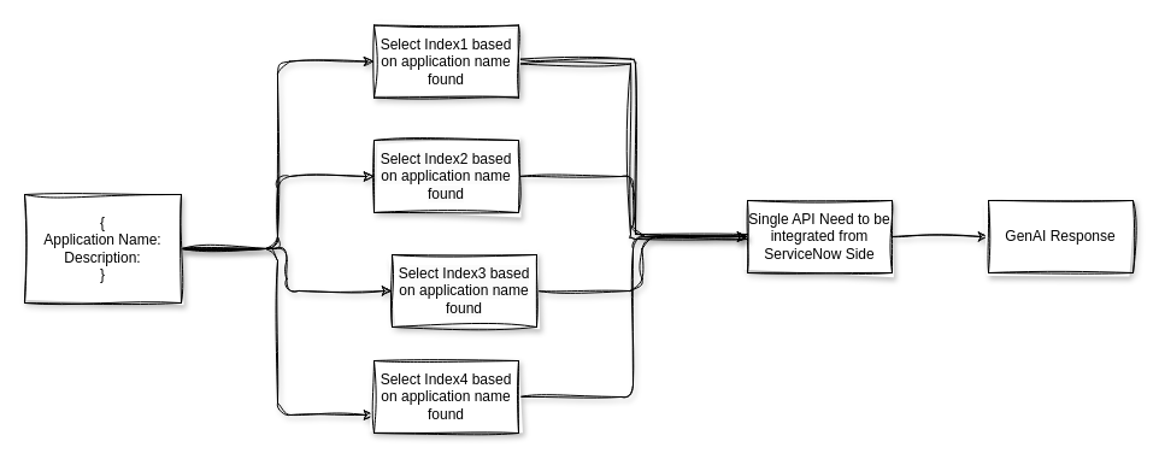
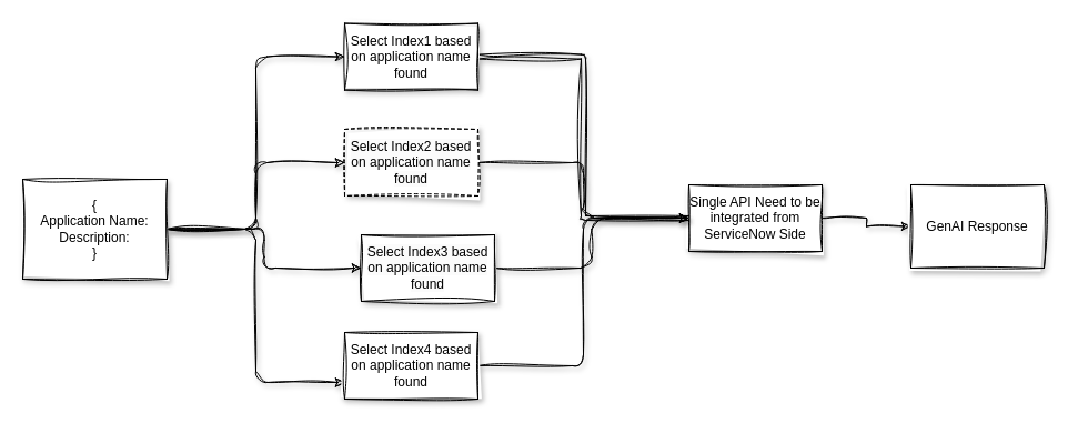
  <mxCell id="0" />
  <mxCell id="1" parent="0" />
  <mxCell id="2" style="edgeStyle=orthogonalEdgeStyle;rounded=1;orthogonalLoop=1;jettySize=auto;html=1;exitX=1;exitY=0.5;exitDx=0;exitDy=0;entryX=0;entryY=0.5;entryDx=0;entryDy=0;curved=0;sketch=1;curveFitting=1;jiggle=2;shadow=1;" edge="1" parent="1" source="6" target="16"><mxGeometry relative="1" as="geometry" /></mxCell>
  <mxCell id="3" style="edgeStyle=orthogonalEdgeStyle;rounded=1;orthogonalLoop=1;jettySize=auto;html=1;exitX=1;exitY=0.5;exitDx=0;exitDy=0;entryX=0;entryY=0.75;entryDx=0;entryDy=0;curved=0;sketch=1;curveFitting=1;jiggle=2;shadow=1;" edge="1" parent="1" source="6" target="10"><mxGeometry relative="1" as="geometry" /></mxCell>
  <mxCell id="4" style="edgeStyle=orthogonalEdgeStyle;rounded=1;orthogonalLoop=1;jettySize=auto;html=1;exitX=1;exitY=0.5;exitDx=0;exitDy=0;entryX=0;entryY=0.5;entryDx=0;entryDy=0;curved=0;sketch=1;curveFitting=1;jiggle=2;shadow=1;" edge="1" parent="1" source="6" target="14"><mxGeometry relative="1" as="geometry" /></mxCell>
  <mxCell id="5" style="edgeStyle=orthogonalEdgeStyle;rounded=1;orthogonalLoop=1;jettySize=auto;html=1;exitX=1;exitY=0.5;exitDx=0;exitDy=0;entryX=0;entryY=0.5;entryDx=0;entryDy=0;curved=0;sketch=1;curveFitting=1;jiggle=2;shadow=1;" edge="1" parent="1" source="6" target="12"><mxGeometry relative="1" as="geometry" /></mxCell>
  <mxCell id="6" value="{&lt;div&gt;Application Name:&lt;div&gt;Description:&lt;/div&gt;&lt;div&gt;}&lt;/div&gt;&lt;/div&gt;" style="whiteSpace=wrap;html=1;sketch=1;curveFitting=1;jiggle=2;shadow=1;" vertex="1" parent="1"><mxGeometry x="20" y="161" width="130" height="90" as="geometry" /></mxCell>
  <mxCell id="7" style="edgeStyle=orthogonalEdgeStyle;rounded=0;orthogonalLoop=1;jettySize=auto;html=1;exitX=1;exitY=0.5;exitDx=0;exitDy=0;entryX=0;entryY=0.5;entryDx=0;entryDy=0;sketch=1;curveFitting=1;jiggle=2;shadow=1;" edge="1" parent="1" source="8" target="17"><mxGeometry relative="1" as="geometry" /></mxCell>
  <mxCell id="8" value="Single API Need to be integrated from ServiceNow Side" style="whiteSpace=wrap;html=1;sketch=1;curveFitting=1;jiggle=2;shadow=1;" vertex="1" parent="1"><mxGeometry x="620" y="166" width="120" height="60" as="geometry" /></mxCell>
  <mxCell id="9" style="edgeStyle=orthogonalEdgeStyle;rounded=1;orthogonalLoop=1;jettySize=auto;html=1;exitX=1;exitY=0.5;exitDx=0;exitDy=0;entryX=0;entryY=0.5;entryDx=0;entryDy=0;curved=0;sketch=1;curveFitting=1;jiggle=2;shadow=1;" edge="1" parent="1" source="10" target="8"><mxGeometry relative="1" as="geometry" /></mxCell>
  <mxCell id="10" value="Select Index4 based on application name found" style="whiteSpace=wrap;html=1;sketch=1;curveFitting=1;jiggle=2;shadow=1;" vertex="1" parent="1"><mxGeometry x="310" y="299" width="120" height="60" as="geometry" /></mxCell>
  <mxCell id="11" style="edgeStyle=orthogonalEdgeStyle;rounded=1;orthogonalLoop=1;jettySize=auto;html=1;exitX=1;exitY=0.5;exitDx=0;exitDy=0;entryX=0;entryY=0.5;entryDx=0;entryDy=0;curved=0;sketch=1;curveFitting=1;jiggle=2;shadow=1;" edge="1" parent="1" source="12" target="8"><mxGeometry relative="1" as="geometry" /></mxCell>
  <mxCell id="12" value="&lt;br&gt;&lt;span style=&quot;color: rgb(0, 0, 0); font-family: Helvetica; font-size: 12px; font-style: normal; font-variant-ligatures: normal; font-variant-caps: normal; font-weight: 400; letter-spacing: normal; orphans: 2; text-align: center; text-indent: 0px; text-transform: none; widows: 2; word-spacing: 0px; -webkit-text-stroke-width: 0px; white-space: normal; background-color: rgb(251, 251, 251); text-decoration-thickness: initial; text-decoration-style: initial; text-decoration-color: initial; float: none; display: inline !important;&quot;&gt;Select Index3 based on application name found&lt;/span&gt;&lt;div&gt;&lt;br/&gt;&lt;/div&gt;" style="whiteSpace=wrap;html=1;sketch=1;curveFitting=1;jiggle=2;shadow=1;" vertex="1" parent="1"><mxGeometry x="325" y="211" width="120" height="60" as="geometry" /></mxCell>
  <mxCell id="13" style="edgeStyle=orthogonalEdgeStyle;rounded=1;orthogonalLoop=1;jettySize=auto;html=1;exitX=1;exitY=0.5;exitDx=0;exitDy=0;entryX=0;entryY=0.5;entryDx=0;entryDy=0;curved=0;sketch=1;curveFitting=1;jiggle=2;shadow=1;endArrow=open;" edge="1" parent="1" source="14" target="8"><mxGeometry relative="1" as="geometry" /></mxCell>
- <mxCell id="14" value="&lt;br&gt;&lt;span style=&quot;color: rgb(0, 0, 0); font-family: Helvetica; font-size: 12px; font-style: normal; font-variant-ligatures: normal; font-variant-caps: normal; font-weight: 400; letter-spacing: normal; orphans: 2; text-align: center; text-indent: 0px; text-transform: none; widows: 2; word-spacing: 0px; -webkit-text-stroke-width: 0px; white-space: normal; background-color: rgb(251, 251, 251); text-decoration-thickness: initial; text-decoration-style: initial; text-decoration-color: initial; float: none; display: inline !important;&quot;&gt;Select Index2 based on application name found&lt;/span&gt;&lt;div&gt;&lt;br/&gt;&lt;/div&gt;" style="whiteSpace=wrap;html=1;sketch=1;curveFitting=1;jiggle=2;shadow=1;" vertex="1" parent="1"><mxGeometry x="310" y="116" width="120" height="60" as="geometry" /></mxCell>
+ <mxCell id="14" value="&lt;br&gt;&lt;span style=&quot;color: rgb(0, 0, 0); font-family: Helvetica; font-size: 12px; font-style: normal; font-variant-ligatures: normal; font-variant-caps: normal; font-weight: 400; letter-spacing: normal; orphans: 2; text-align: center; text-indent: 0px; text-transform: none; widows: 2; word-spacing: 0px; -webkit-text-stroke-width: 0px; white-space: normal; background-color: rgb(251, 251, 251); text-decoration-thickness: initial; text-decoration-style: initial; text-decoration-color: initial; float: none; display: inline !important;&quot;&gt;Select Index2 based on application name found&lt;/span&gt;&lt;div&gt;&lt;br/&gt;&lt;/div&gt;" style="whiteSpace=wrap;html=1;sketch=1;curveFitting=1;jiggle=2;shadow=1;dashed=1;" vertex="1" parent="1"><mxGeometry x="310" y="116" width="120" height="60" as="geometry" /></mxCell>
  <mxCell id="15" style="edgeStyle=orthogonalEdgeStyle;rounded=1;orthogonalLoop=1;jettySize=auto;html=1;exitX=1;exitY=0.5;exitDx=0;exitDy=0;entryX=0;entryY=0.5;entryDx=0;entryDy=0;curved=0;shape=link;sketch=1;curveFitting=1;jiggle=2;shadow=1;" edge="1" parent="1" source="16" target="8"><mxGeometry relative="1" as="geometry" /></mxCell>
  <mxCell id="16" value="Select Index1 based on application name found" style="whiteSpace=wrap;html=1;sketch=1;curveFitting=1;jiggle=2;shadow=1;" vertex="1" parent="1"><mxGeometry x="310" y="20.56" width="120" height="60" as="geometry" /></mxCell>
- <mxCell id="17" value="GenAI Response" style="whiteSpace=wrap;html=1;sketch=1;curveFitting=1;jiggle=2;shadow=1;" vertex="1" parent="1"><mxGeometry x="820" y="166" width="120" height="60" as="geometry" /></mxCell>
+ <mxCell id="17" value="GenAI Response" style="whiteSpace=wrap;html=1;sketch=1;curveFitting=1;jiggle=2;shadow=1;" vertex="1" parent="1"><mxGeometry x="820" y="166" width="120" height="75" as="geometry" /></mxCell>
